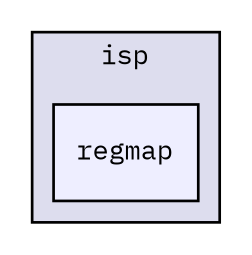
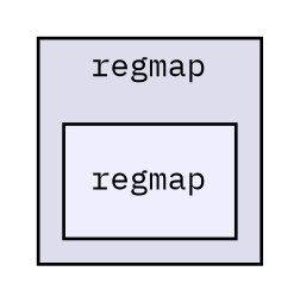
  digraph {
    compound=true
    fontname="IBM Plex Mono"
    n1 [fillcolor="#eeeeff" fontname="IBM Plex Mono" fontsize=10 label=regmap pencolor=black shape=box style=filled]
    subgraph cluster_1 {
      bgcolor="#ddddee"
      fontsize=10
-     label=isp
+     label=regmap
      pencolor=black
      n1
    }
  }
